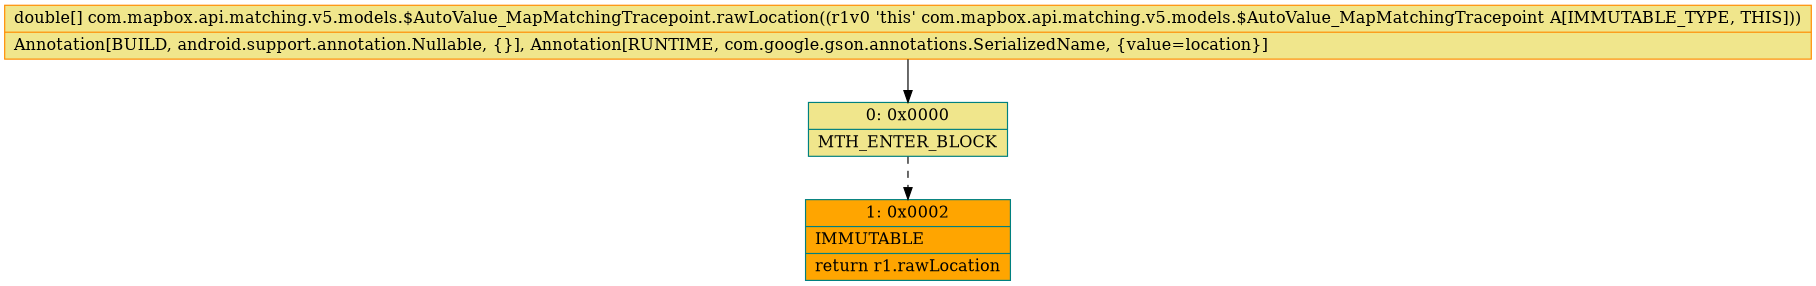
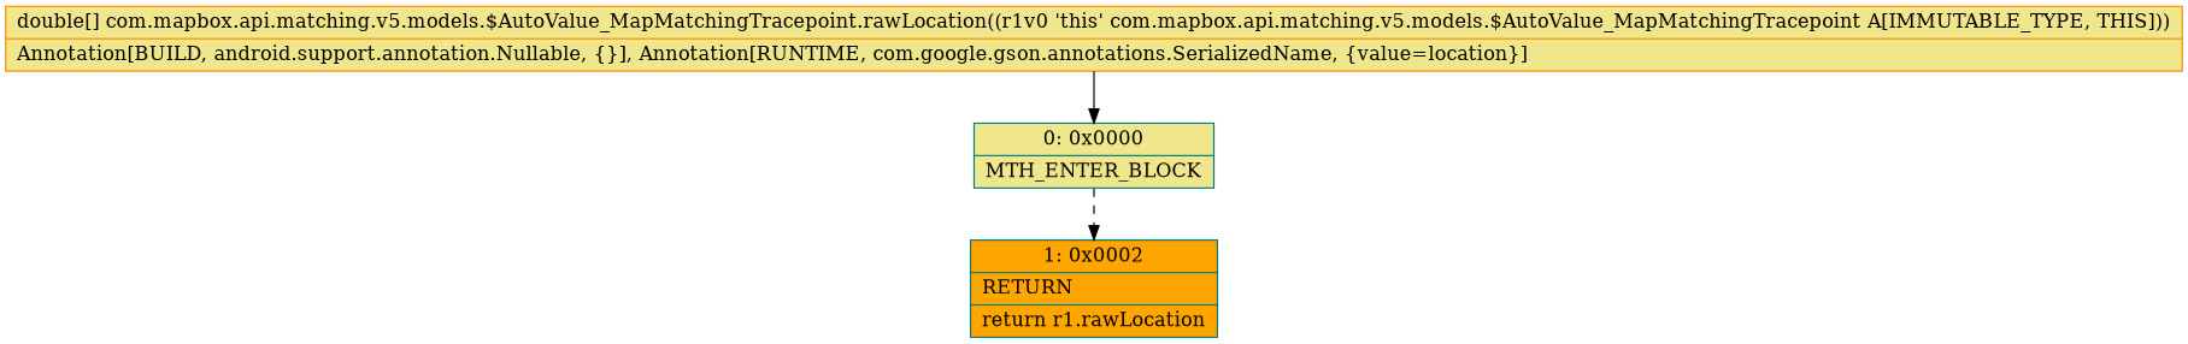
  digraph {
    node [shape=record style=filled fillcolor=khaki color=teal]
    n1 [label="{0\:\ 0x0000|MTH_ENTER_BLOCK\l}"]
-   n2 [label="{1\:\ 0x0002|IMMUTABLE\l|return r1.rawLocation\l}" fillcolor=orange]
+   n2 [label="{1\:\ 0x0002|RETURN\l|return r1.rawLocation\l}" fillcolor=orange]
    n3 [label="{double[] com.mapbox.api.matching.v5.models.$AutoValue_MapMatchingTracepoint.rawLocation((r1v0 'this' com.mapbox.api.matching.v5.models.$AutoValue_MapMatchingTracepoint A[IMMUTABLE_TYPE, THIS]))  | Annotation[BUILD, android.support.annotation.Nullable, \{\}], Annotation[RUNTIME, com.google.gson.annotations.SerializedName, \{value=location\}]\l}" color=darkorange]
    n1 -> n2 [style=dashed]
    n3 -> n1 [style=solid]
  }
